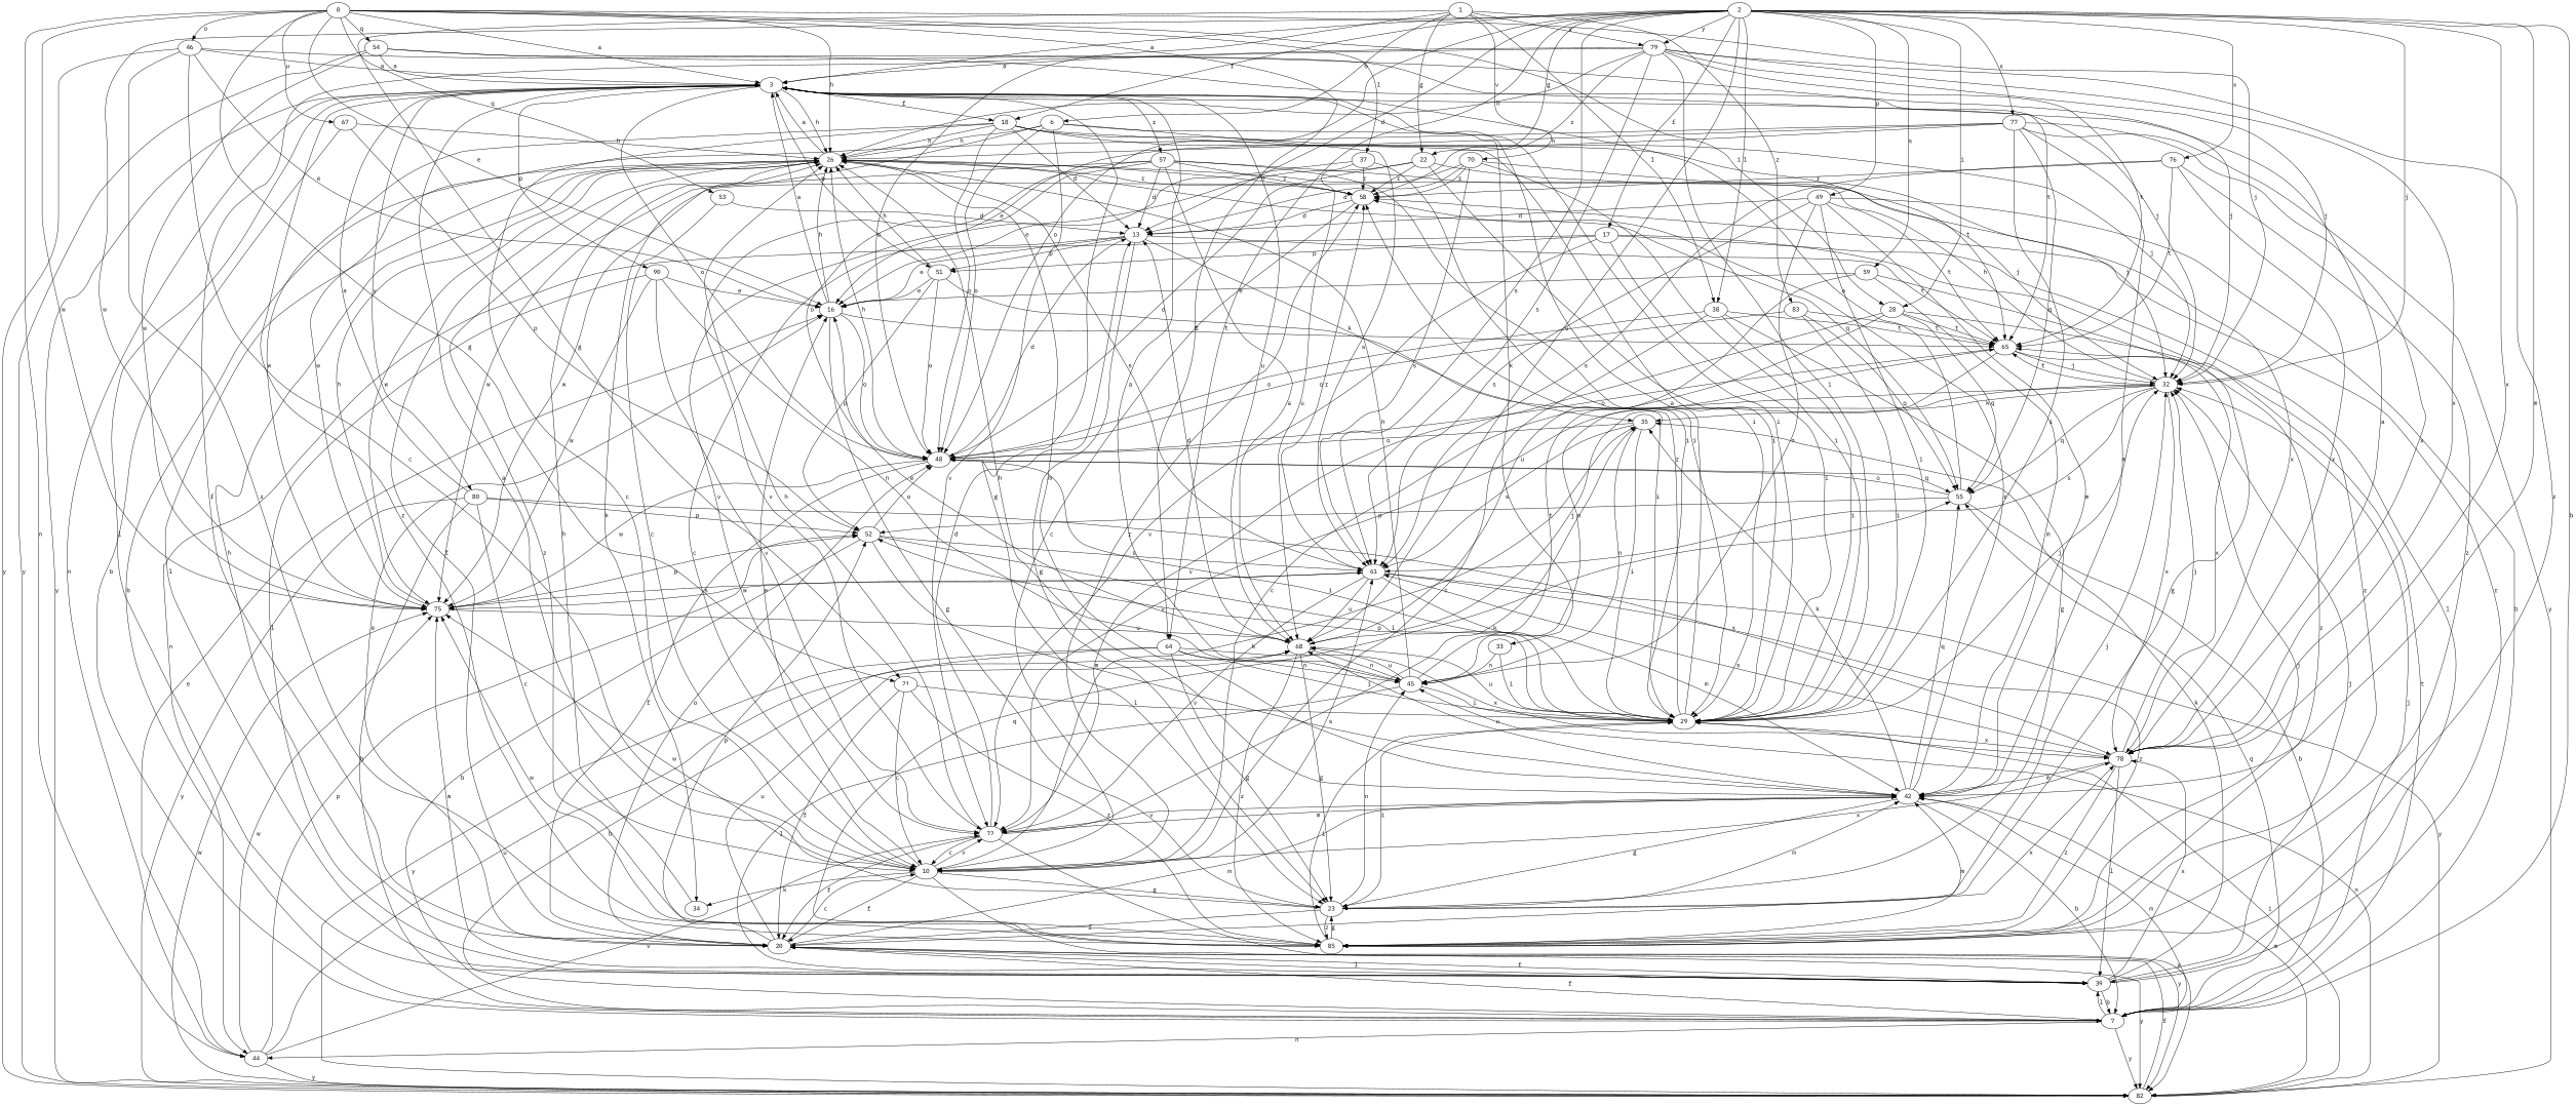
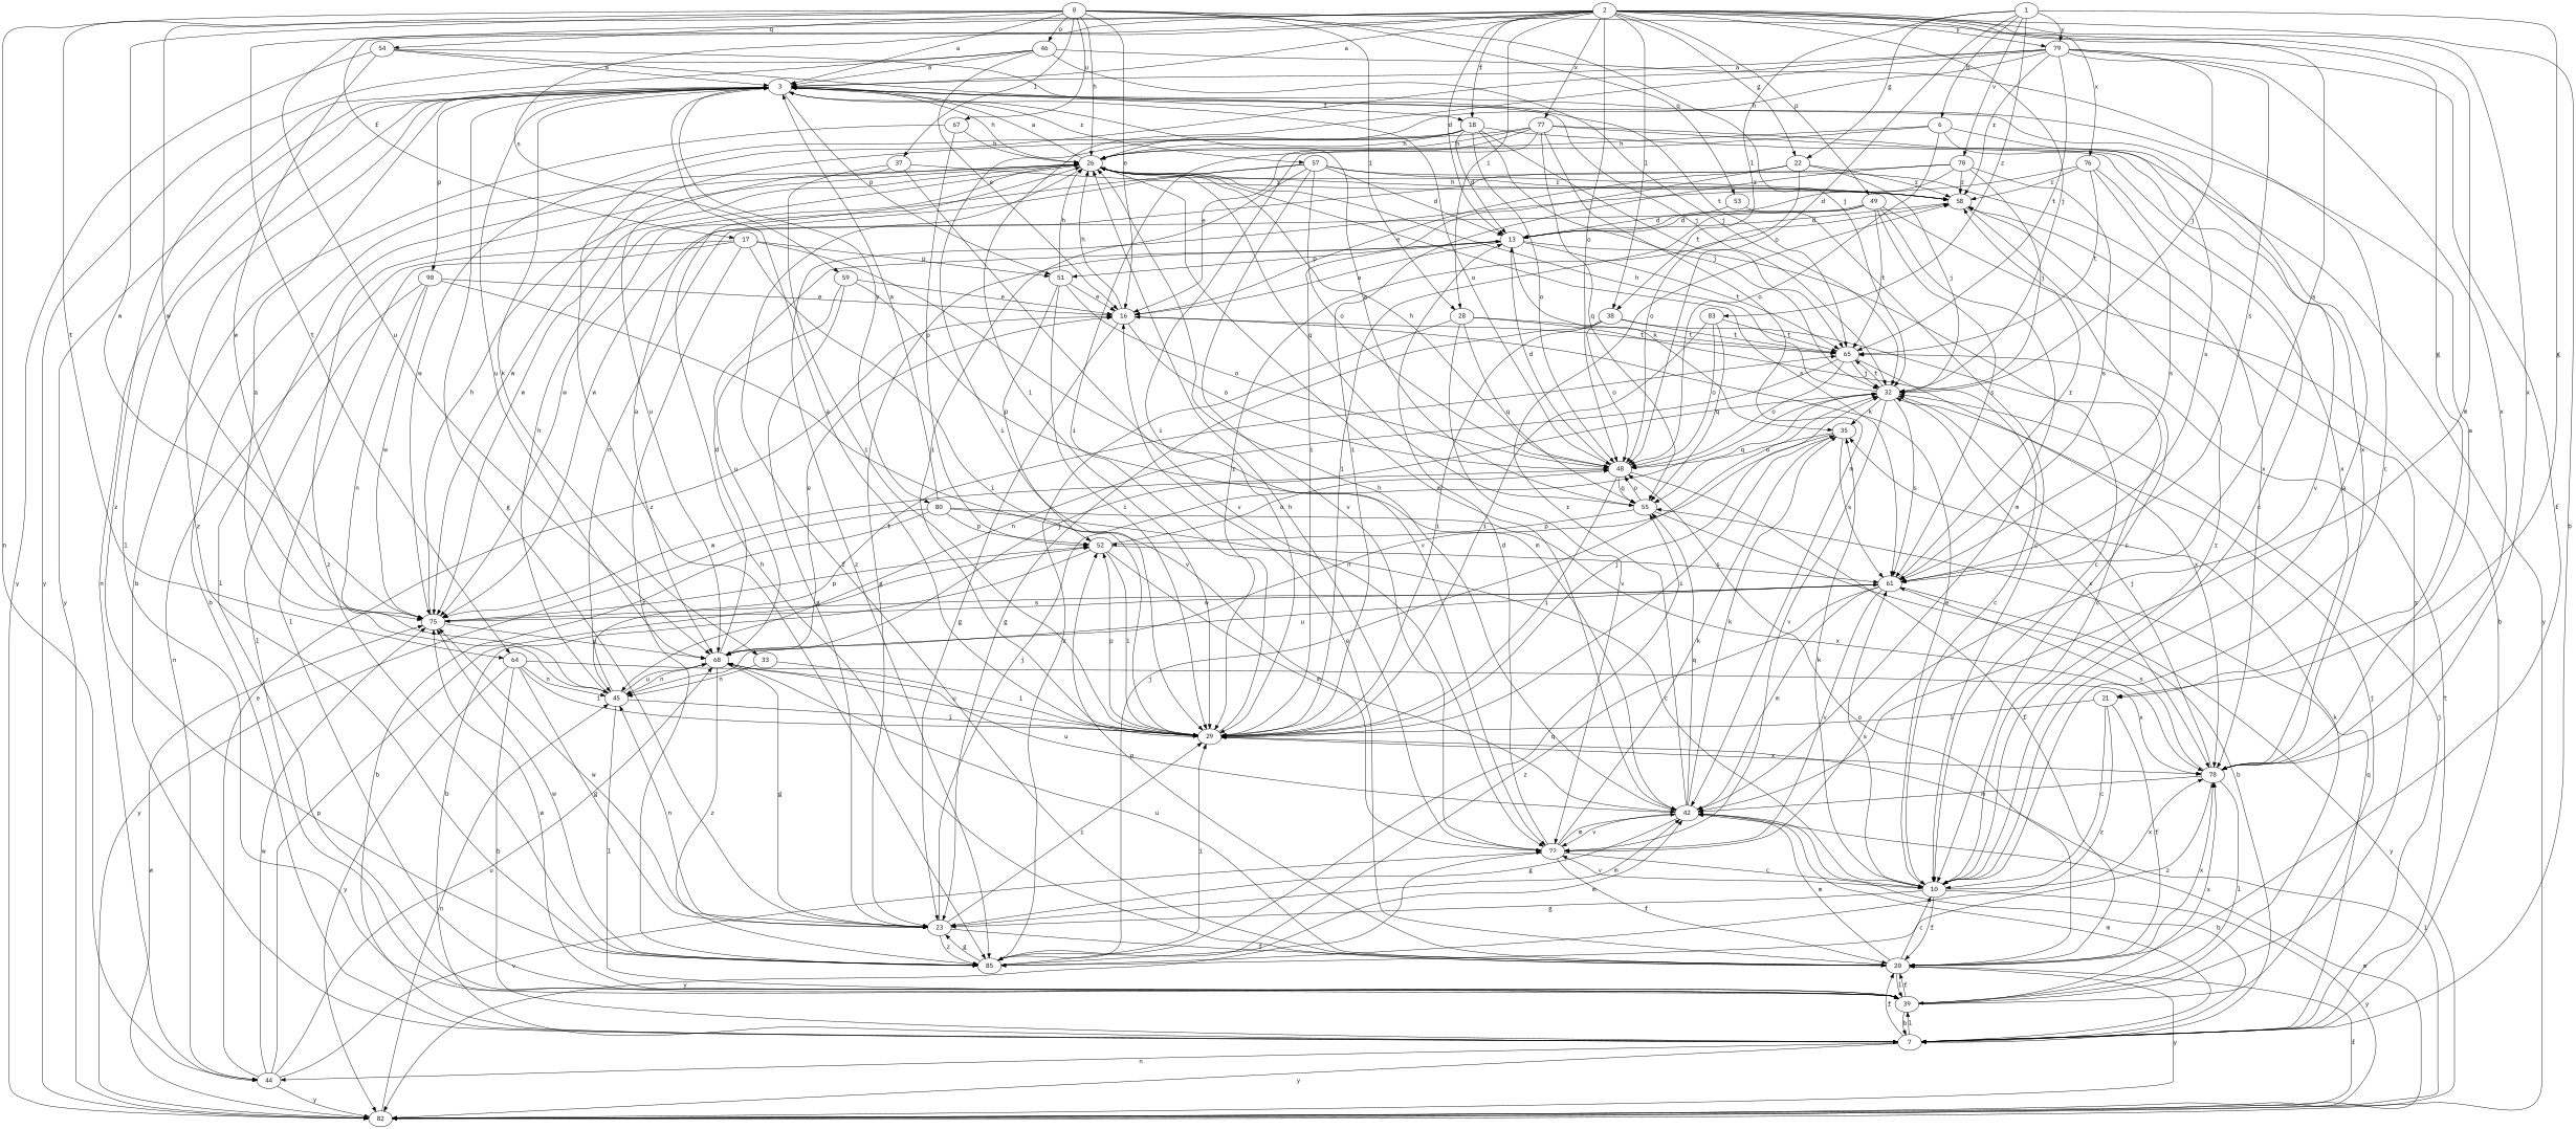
  strict digraph {
    fontname="IBM Plex Mono"
    node [fontname="IBM Plex Mono"]
    edge [fontname="IBM Plex Mono"]
    0
    3
    16
    21
    26
    28
    32
    37
    44
    46
    53
    54
    64
    67
    75
    48
    18
    68
    23
    33
    39
    n22 [label=90]
    51
    57
    80
    82
    85
    65
    29
    20
    10
    7
    42
    61
    55
    58
    72
    78
    35
    52
    13
    45
    1
    6
    22
    38
    70
    79
    83
-   34
    2
    17
    49
    59
    76
    77
    0 -> 3 [label=a]
    0 -> 16 [label=e]
    0 -> 21 [label=g]
    0 -> 26 [label=h]
    0 -> 28 [label=i]
    0 -> 32 [label=j]
    0 -> 37 [label=l]
    0 -> 44 [label=n]
    0 -> 46 [label=o]
    0 -> 53 [label=q]
    0 -> 54 [label=q]
    0 -> 64 [label=t]
    0 -> 67 [label=u]
    0 -> 75 [label=w]
    3 -> 26 [label=h]
    3 -> 44 [label=n]
    3 -> 48 [label=o]
    3 -> 18 [label=f]
    3 -> 68 [label=u]
    3 -> 23 [label=g]
    3 -> 33 [label=k]
    3 -> 39 [label=l]
    3 -> n22 [label=p]
    3 -> 51 [label=p]
    3 -> 57 [label=r]
    3 -> 80 [label=y]
    3 -> 82 [label=y]
    3 -> 85 [label=z]
-   16 -> 3 [label=a]
    16 -> 26 [label=h]
    16 -> 48 [label=o]
    16 -> 23 [label=g]
    16 -> 65 [label=t]
    21 -> 85 [label=z]
    21 -> 29 [label=i]
    21 -> 20 [label=f]
    21 -> 10 [label=c]
    26 -> 3 [label=a]
    26 -> 75 [label=w]
    26 -> 85 [label=z]
    26 -> 20 [label=f]
    26 -> 7 [label=b]
    26 -> 42 [label=m]
    26 -> 61 [label=s]
    26 -> 55 [label=q]
    26 -> 58 [label=r]
    28 -> 85 [label=z]
    28 -> 65 [label=t]
    28 -> 10 [label=c]
    28 -> 55 [label=q]
    28 -> 72 [label=v]
    32 -> 26 [label=h]
    32 -> 65 [label=t]
    32 -> 61 [label=s]
    32 -> 55 [label=q]
    32 -> 72 [label=v]
    32 -> 78 [label=x]
    32 -> 35 [label=k]
    37 -> 68 [label=u]
    37 -> 29 [label=i]
    37 -> 58 [label=r]
    37 -> 72 [label=v]
    44 -> 16 [label=e]
    44 -> 75 [label=w]
    44 -> 68 [label=u]
    44 -> 82 [label=y]
    44 -> 72 [label=v]
    44 -> 52 [label=p]
    46 -> 3 [label=a]
    46 -> 16 [label=e]
    46 -> 32 [label=j]
    46 -> 82 [label=y]
    46 -> 85 [label=z]
    46 -> 10 [label=c]
    53 -> 10 [label=c]
    53 -> 13 [label=d]
    54 -> 3 [label=a]
    54 -> 32 [label=j]
    54 -> 75 [label=w]
    54 -> 82 [label=y]
    54 -> 65 [label=t]
    64 -> 23 [label=g]
    64 -> 82 [label=y]
    64 -> 29 [label=i]
    64 -> 7 [label=b]
    64 -> 78 [label=x]
    64 -> 45 [label=n]
    67 -> 26 [label=h]
    67 -> 7 [label=b]
    67 -> 52 [label=p]
    75 -> 26 [label=h]
    75 -> 68 [label=u]
    75 -> 61 [label=s]
    75 -> 52 [label=p]
    48 -> 26 [label=h]
    48 -> 75 [label=w]
    48 -> 29 [label=i]
    48 -> 20 [label=f]
    48 -> 55 [label=q]
    48 -> 13 [label=d]
    18 -> 26 [label=h]
    18 -> 32 [label=j]
    18 -> 75 [label=w]
    18 -> 48 [label=o]
    18 -> 65 [label=t]
    18 -> 29 [label=i]
    18 -> 10 [label=c]
    18 -> 13 [label=d]
    68 -> 16 [label=e]
    68 -> 32 [label=j]
    68 -> 23 [label=g]
    68 -> 85 [label=z]
    68 -> 13 [label=d]
    68 -> 45 [label=n]
    23 -> 32 [label=j]
    23 -> 75 [label=w]
    23 -> 85 [label=z]
    23 -> 29 [label=i]
    23 -> 20 [label=f]
    23 -> 42 [label=m]
    23 -> 45 [label=n]
    33 -> 29 [label=i]
    33 -> 45 [label=n]
    39 -> 26 [label=l]
    39 -> 32 [label=j]
    39 -> 75 [label=w]
    39 -> 20 [label=f]
    39 -> 7 [label=b]
    39 -> 58 [label=r]
    39 -> 78 [label=x]
    39 -> 35 [label=k]
    n22 -> 16 [label=e]
    n22 -> 75 [label=w]
    n22 -> 39 [label=l]
    n22 -> 72 [label=v]
    n22 -> 45 [label=n]
    51 -> 16 [label=e]
    51 -> 26 [label=h]
    51 -> 48 [label=o]
    51 -> 29 [label=i]
    51 -> 52 [label=p]
    57 -> 75 [label=w]
    57 -> 48 [label=o]
    57 -> 68 [label=a]
    57 -> 29 [label=i]
    57 -> 58 [label=r]
    57 -> 72 [label=v]
    57 -> 78 [label=x]
    57 -> 13 [label=d]
    80 -> 3 [label=a]
    80 -> 82 [label=y]
    80 -> 10 [label=c]
    80 -> 7 [label=b]
    80 -> 78 [label=x]
    80 -> 52 [label=p]
    82 -> 75 [label=w]
    82 -> 29 [label=i]
    82 -> 20 [label=f]
    82 -> 42 [label=m]
    82 -> 45 [label=n]
    85 -> 32 [label=j]
    85 -> 75 [label=w]
    85 -> 23 [label=g]
    85 -> 29 [label=i]
    85 -> 42 [label=m]
    85 -> 55 [label=q]
    65 -> 32 [label=j]
    65 -> 48 [label=o]
    65 -> 78 [label=x]
    65 -> 45 [label=n]
    29 -> 3 [label=a]
    29 -> 32 [label=j]
    29 -> 68 [label=u]
    29 -> 58 [label=r]
    29 -> 78 [label=x]
    29 -> 52 [label=p]
    20 -> 16 [label=e]
    20 -> 26 [label=h]
    20 -> 48 [label=o]
    20 -> 68 [label=u]
    20 -> 39 [label=l]
    20 -> 82 [label=y]
    20 -> 10 [label=c]
    20 -> 42 [label=m]
    20 -> 78 [label=x]
    20 -> 52 [label=p]
    10 -> 3 [label=a]
    10 -> 16 [label=e]
    10 -> 23 [label=g]
    10 -> 82 [label=y]
    10 -> 20 [label=f]
    10 -> 61 [label=s]
    10 -> 58 [label=r]
    10 -> 72 [label=v]
    10 -> 78 [label=x]
    10 -> 35 [label=k]
-   10 -> 34 [label=k]
    7 -> 32 [label=j]
    7 -> 44 [label=n]
    7 -> 39 [label=l]
    7 -> 82 [label=y]
    7 -> 65 [label=t]
    7 -> 20 [label=f]
    7 -> 42 [label=m]
    7 -> 55 [label=q]
    42 -> 26 [label=h]
    42 -> 68 [label=u]
    42 -> 23 [label=g]
    42 -> 7 [label=b]
    42 -> 55 [label=q]
    42 -> 58 [label=r]
    42 -> 72 [label=v]
    42 -> 35 [label=k]
    61 -> 75 [label=w]
    61 -> 68 [label=u]
    61 -> 82 [label=y]
    61 -> 85 [label=z]
    61 -> 42 [label=m]
    61 -> 58 [label=r]
    61 -> 72 [label=v]
    55 -> 3 [label=a]
    55 -> 48 [label=o]
    55 -> 7 [label=b]
    55 -> 52 [label=p]
    58 -> 26 [label=h]
    58 -> 10 [label=c]
    58 -> 13 [label=d]
    72 -> 26 [label=h]
    72 -> 82 [label=y]
    72 -> 20 [label=f]
    72 -> 10 [label=c]
    72 -> 42 [label=m]
    72 -> 35 [label=k]
    72 -> 13 [label=d]
    78 -> 3 [label=a]
    78 -> 32 [label=j]
    78 -> 39 [label=l]
    78 -> 85 [label=z]
    78 -> 42 [label=m]
    78 -> 61 [label=s]
    35 -> 48 [label=o]
    35 -> 29 [label=i]
    35 -> 61 [label=s]
    35 -> 45 [label=n]
    52 -> 48 [label=o]
    52 -> 29 [label=i]
    52 -> 7 [label=b]
    52 -> 42 [label=m]
    52 -> 61 [label=s]
    13 -> 16 [label=e]
    13 -> 23 [label=g]
    13 -> 51 [label=p]
    13 -> 65 [label=t]
    13 -> 10 [label=c]
    13 -> 35 [label=k]
    45 -> 3 [label=a]
    45 -> 26 [label=h]
    45 -> 68 [label=u]
    45 -> 39 [label=l]
    45 -> 65 [label=t]
    45 -> 29 [label=i]
    1 -> 21 [label=g]
    1 -> 48 [label=o]
    1 -> 6 [label=b]
    1 -> 22 [label=g]
    1 -> 38 [label=l]
    1 -> 70 [label=v]
    1 -> 79 [label=y]
    1 -> 83 [label=z]
    6 -> 26 [label=h]
    6 -> 48 [label=o]
    6 -> 29 [label=i]
    6 -> 61 [label=s]
    6 -> 72 [label=v]
-   6 -> 34 [label=k]
    22 -> 16 [label=e]
    22 -> 32 [label=j]
    22 -> 48 [label=o]
    22 -> 29 [label=i]
    22 -> 58 [label=r]
    38 -> 48 [label=o]
    38 -> 23 [label=g]
    38 -> 65 [label=t]
    38 -> 29 [label=i]
    38 -> 10 [label=c]
    70 -> 32 [label=j]
    70 -> 75 [label=w]
    70 -> 29 [label=i]
    70 -> 61 [label=s]
    70 -> 58 [label=r]
    70 -> 13 [label=d]
    79 -> 3 [label=a]
    79 -> 26 [label=h]
    79 -> 32 [label=j]
    79 -> 85 [label=z]
    79 -> 65 [label=t]
    79 -> 29 [label=i]
    79 -> 20 [label=f]
    79 -> 61 [label=s]
    79 -> 58 [label=r]
    79 -> 78 [label=x]
    83 -> 48 [label=o]
    83 -> 65 [label=t]
    83 -> 29 [label=i]
    83 -> 55 [label=q]
-   34 -> 26 [label=h]
    2 -> 3 [label=a]
    2 -> 28 [label=i]
    2 -> 32 [label=j]
    2 -> 64 [label=t]
    2 -> 75 [label=w]
    2 -> 48 [label=o]
    2 -> 18 [label=f]
    2 -> 68 [label=u]
    2 -> 7 [label=b]
    2 -> 42 [label=m]
    2 -> 61 [label=s]
    2 -> 78 [label=x]
    2 -> 13 [label=d]
    2 -> 22 [label=g]
    2 -> 38 [label=l]
    2 -> 79 [label=y]
    2 -> 17 [label=f]
    2 -> 49 [label=p]
    2 -> 59 [label=s]
    2 -> 76 [label=x]
    2 -> 77 [label=x]
    17 -> 44 [label=n]
    17 -> 39 [label=l]
    17 -> 51 [label=p]
    17 -> 85 [label=z]
    17 -> 29 [label=i]
    17 -> 72 [label=v]
    49 -> 65 [label=t]
    49 -> 29 [label=i]
    49 -> 7 [label=b]
    49 -> 42 [label=m]
    49 -> 61 [label=s]
    49 -> 13 [label=d]
    49 -> 45 [label=n]
    59 -> 16 [label=e]
    59 -> 68 [label=u]
    59 -> 23 [label=g]
    59 -> 42 [label=m]
    76 -> 85 [label=z]
    76 -> 65 [label=t]
    76 -> 61 [label=s]
    76 -> 58 [label=r]
    76 -> 78 [label=x]
    77 -> 16 [label=e]
    77 -> 26 [label=h]
    77 -> 75 [label=w]
    77 -> 82 [label=y]
    77 -> 29 [label=i]
    77 -> 42 [label=m]
    77 -> 55 [label=q]
    77 -> 78 [label=x]
  }
